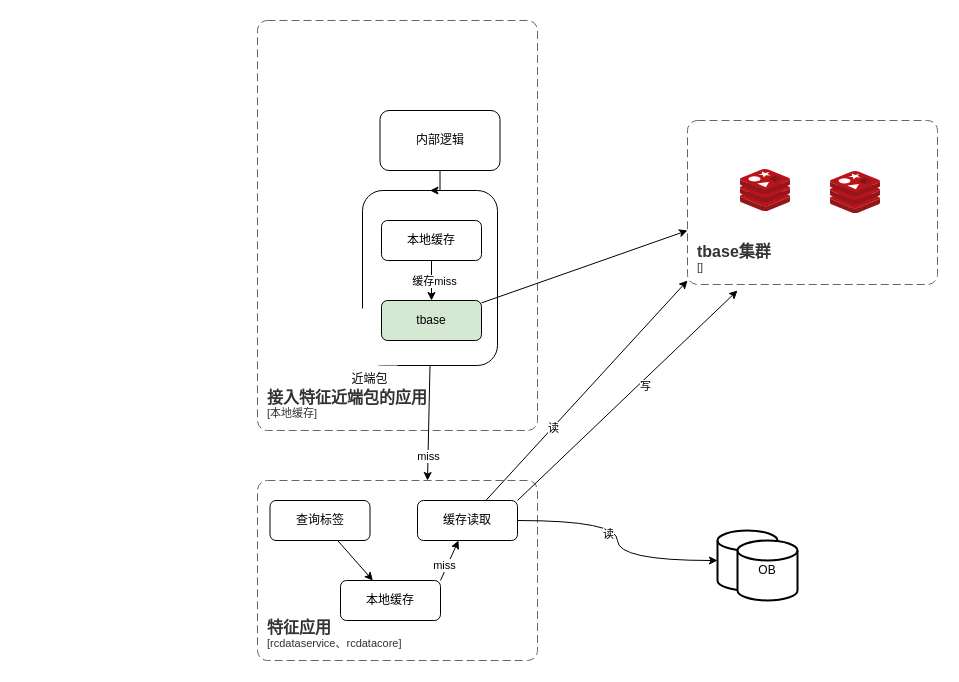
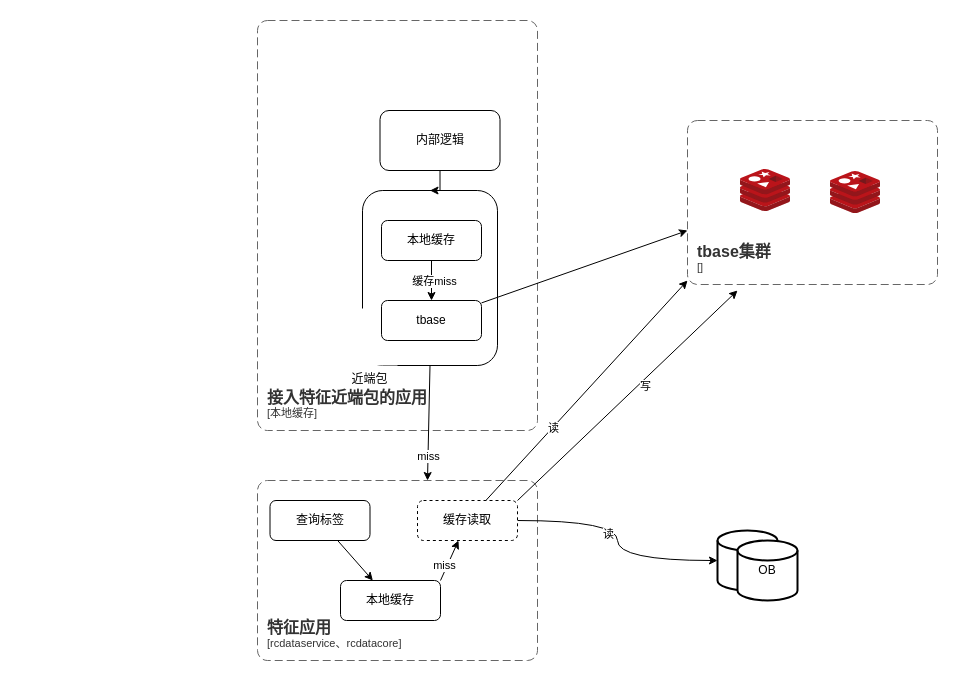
  <mxCell id="0" />
  <mxCell id="1" parent="0" />
  <mxCell id="2" value="" style="group" vertex="1" connectable="0" parent="1"><mxGeometry x="20" y="20" width="917" height="640" as="geometry" /></mxCell>
  <mxCell id="3" value="&lt;font style=&quot;font-size: 16px&quot;&gt;&lt;b&gt;&lt;div style=&quot;text-align: left&quot;&gt;接入特征近端包的应用&lt;/div&gt;&lt;/b&gt;&lt;/font&gt;&lt;div style=&quot;text-align: left&quot;&gt;[本地缓存]&lt;/div&gt;" style="rounded=1;fontSize=11;whiteSpace=wrap;html=1;dashed=1;arcSize=20;fillColor=none;strokeColor=#666666;fontColor=#333333;labelBackgroundColor=none;align=left;verticalAlign=bottom;labelBorderColor=none;spacingTop=0;spacing=10;dashPattern=8 4;metaEdit=1;rotatable=0;perimeter=rectanglePerimeter;noLabel=0;labelPadding=0;allowArrows=0;connectable=0;expand=0;recursiveResize=0;editable=1;pointerEvents=0;absoluteArcSize=1;points=[[0.25,0,0],[0.5,0,0],[0.75,0,0],[1,0.25,0],[1,0.5,0],[1,0.75,0],[0.75,1,0],[0.5,1,0],[0.25,1,0],[0,0.75,0],[0,0.5,0],[0,0.25,0]];" parent="2" vertex="1"><mxGeometry x="237" width="280" height="410" as="geometry" /></mxCell>
  <mxCell id="4" value="内部逻辑" style="rounded=1;whiteSpace=wrap;html=1;" parent="2" vertex="1"><mxGeometry x="359.5" y="90" width="120" height="60" as="geometry" /></mxCell>
  <mxCell id="5" value="" style="rounded=1;whiteSpace=wrap;html=1;" parent="2" vertex="1"><mxGeometry x="342" y="170" width="135" height="175" as="geometry" /></mxCell>
  <mxCell id="6" style="edgeStyle=orthogonalEdgeStyle;rounded=0;orthogonalLoop=1;jettySize=auto;html=1;" parent="2" source="4" target="5" edge="1"><mxGeometry relative="1" as="geometry" /></mxCell>
  <mxCell id="7" value="近端包" style="shape=image;html=1;verticalAlign=top;verticalLabelPosition=bottom;labelBackgroundColor=#ffffff;imageAspect=0;aspect=fixed;image=https://cdn3.iconfinder.com/data/icons/dompicon-glyph-file-format-2/256/file-jar-format-type-128.png;imageBackground=default;" parent="2" vertex="1"><mxGeometry x="320" y="288" width="57" height="57" as="geometry" /></mxCell>
  <mxCell id="8" value="本地缓存" style="rounded=1;whiteSpace=wrap;html=1;" parent="2" vertex="1"><mxGeometry x="361" y="200" width="100" height="40" as="geometry" /></mxCell>
  <mxCell id="9" style="rounded=0;orthogonalLoop=1;jettySize=auto;html=1;" parent="2" source="10" edge="1"><mxGeometry relative="1" as="geometry"><mxPoint x="667" y="210" as="targetPoint" /></mxGeometry></mxCell>
- <mxCell id="10" value="tbase" style="rounded=1;whiteSpace=wrap;html=1;fillColor=#d5e8d4;" parent="2" vertex="1"><mxGeometry x="361" y="280" width="100" height="40" as="geometry" /></mxCell>
+ <mxCell id="10" value="tbase" style="rounded=1;whiteSpace=wrap;html=1;" parent="2" vertex="1"><mxGeometry x="361" y="280" width="100" height="40" as="geometry" /></mxCell>
  <mxCell id="11" style="edgeStyle=orthogonalEdgeStyle;rounded=0;orthogonalLoop=1;jettySize=auto;html=1;entryX=0.5;entryY=0;entryDx=0;entryDy=0;" parent="2" source="8" target="10" edge="1"><mxGeometry relative="1" as="geometry" /></mxCell>
  <mxCell id="12" value="缓存miss" style="edgeLabel;html=1;align=center;verticalAlign=middle;resizable=0;points=[];" parent="11" vertex="1" connectable="0"><mxGeometry x="0.015" y="2" relative="1" as="geometry"><mxPoint as="offset" /></mxGeometry></mxCell>
  <mxCell id="13" value="&lt;font style=&quot;font-size: 16px&quot;&gt;&lt;b&gt;&lt;div style=&quot;text-align: left&quot;&gt;特征应用&lt;/div&gt;&lt;/b&gt;&lt;/font&gt;&lt;div style=&quot;text-align: left&quot;&gt;[rcdataservice、rcdatacore]&lt;/div&gt;" style="rounded=1;fontSize=11;whiteSpace=wrap;html=1;dashed=1;arcSize=20;fillColor=none;strokeColor=#666666;fontColor=#333333;labelBackgroundColor=none;align=left;verticalAlign=bottom;labelBorderColor=none;spacingTop=0;spacing=10;dashPattern=8 4;metaEdit=1;rotatable=0;perimeter=rectanglePerimeter;noLabel=0;labelPadding=0;allowArrows=0;connectable=0;expand=0;recursiveResize=0;editable=1;pointerEvents=0;absoluteArcSize=1;points=[[0.25,0,0],[0.5,0,0],[0.75,0,0],[1,0.25,0],[1,0.5,0],[1,0.75,0],[0.75,1,0],[0.5,1,0],[0.25,1,0],[0,0.75,0],[0,0.5,0],[0,0.25,0]];" parent="2" vertex="1"><mxGeometry x="237" y="460" width="280" height="180" as="geometry" /></mxCell>
  <mxCell id="14" value="本地缓存" style="rounded=1;whiteSpace=wrap;html=1;" parent="2" vertex="1"><mxGeometry x="320" y="560" width="100" height="40" as="geometry" /></mxCell>
  <mxCell id="15" style="rounded=0;orthogonalLoop=1;jettySize=auto;html=1;" parent="2" source="16" target="14" edge="1"><mxGeometry relative="1" as="geometry" /></mxCell>
  <mxCell id="16" value="查询标签" style="rounded=1;whiteSpace=wrap;html=1;" parent="2" vertex="1"><mxGeometry x="249.5" y="480" width="100" height="40" as="geometry" /></mxCell>
  <mxCell id="17" value="" style="group;" parent="2" vertex="1" connectable="0"><mxGeometry x="667" y="100" width="250" height="164" as="geometry" /></mxCell>
  <mxCell id="18" value="" style="image;sketch=0;aspect=fixed;html=1;points=[];align=center;fontSize=12;image=img/lib/mscae/Cache_Redis_Product.svg;" parent="17" vertex="1"><mxGeometry x="53" y="49" width="50" height="42" as="geometry" /></mxCell>
  <mxCell id="19" value="" style="image;sketch=0;aspect=fixed;html=1;points=[];align=center;fontSize=12;image=img/lib/mscae/Cache_Redis_Product.svg;" parent="17" vertex="1"><mxGeometry x="143" y="51" width="50" height="42" as="geometry" /></mxCell>
  <mxCell id="20" value="&lt;font style=&quot;font-size: 16px&quot;&gt;&lt;b&gt;&lt;div style=&quot;text-align: left&quot;&gt;tbase集群&lt;/div&gt;&lt;/b&gt;&lt;/font&gt;&lt;div style=&quot;text-align: left&quot;&gt;[]&lt;/div&gt;" style="rounded=1;fontSize=11;whiteSpace=wrap;html=1;dashed=1;arcSize=20;fillColor=none;strokeColor=#666666;fontColor=#333333;labelBackgroundColor=none;align=left;verticalAlign=bottom;labelBorderColor=none;spacingTop=0;spacing=10;dashPattern=8 4;metaEdit=1;rotatable=0;perimeter=rectanglePerimeter;noLabel=0;labelPadding=0;allowArrows=0;connectable=0;expand=0;recursiveResize=0;editable=1;pointerEvents=0;absoluteArcSize=1;points=[[0.25,0,0],[0.5,0,0],[0.75,0,0],[1,0.25,0],[1,0.5,0],[1,0.75,0],[0.75,1,0],[0.5,1,0],[0.25,1,0],[0,0.75,0],[0,0.5,0],[0,0.25,0]];" parent="17" vertex="1"><mxGeometry width="250" height="164" as="geometry" /></mxCell>
  <mxCell id="21" style="rounded=0;orthogonalLoop=1;jettySize=auto;html=1;exitX=1;exitY=0;exitDx=0;exitDy=0;" parent="2" source="32" edge="1"><mxGeometry relative="1" as="geometry"><mxPoint x="497" y="540" as="sourcePoint" /><mxPoint x="717" y="270" as="targetPoint" /></mxGeometry></mxCell>
  <mxCell id="22" value="写" style="edgeLabel;html=1;align=center;verticalAlign=middle;resizable=0;points=[];" parent="21" vertex="1" connectable="0"><mxGeometry x="0.127" y="-5" relative="1" as="geometry"><mxPoint as="offset" /></mxGeometry></mxCell>
  <mxCell id="23" value="" style="group" parent="2" vertex="1" connectable="0"><mxGeometry x="697" y="510" width="80" height="70" as="geometry" /></mxCell>
  <mxCell id="24" value="" style="strokeWidth=2;html=1;shape=mxgraph.flowchart.database;whiteSpace=wrap;" parent="23" vertex="1"><mxGeometry width="60" height="60" as="geometry" /></mxCell>
  <mxCell id="25" value="OB" style="strokeWidth=2;html=1;shape=mxgraph.flowchart.database;whiteSpace=wrap;" parent="23" vertex="1"><mxGeometry x="20" y="10" width="60" height="60" as="geometry" /></mxCell>
  <mxCell id="26" value="" style="edgeStyle=none;orthogonalLoop=1;jettySize=auto;html=1;rounded=0;exitX=0.5;exitY=1;exitDx=0;exitDy=0;" parent="2" source="5" edge="1"><mxGeometry width="100" relative="1" as="geometry"><mxPoint x="117" y="290" as="sourcePoint" /><mxPoint x="407" y="460" as="targetPoint" /><Array as="points" /></mxGeometry></mxCell>
  <mxCell id="27" value="miss" style="edgeLabel;html=1;align=center;verticalAlign=middle;resizable=0;points=[];" parent="26" vertex="1" connectable="0"><mxGeometry x="0.576" relative="1" as="geometry"><mxPoint as="offset" /></mxGeometry></mxCell>
  <mxCell id="28" style="rounded=0;orthogonalLoop=1;jettySize=auto;html=1;" parent="2" source="32" edge="1"><mxGeometry relative="1" as="geometry"><mxPoint x="667" y="260" as="targetPoint" /></mxGeometry></mxCell>
  <mxCell id="29" value="读" style="edgeLabel;html=1;align=center;verticalAlign=middle;resizable=0;points=[];" parent="28" vertex="1" connectable="0"><mxGeometry x="-0.335" y="-1" relative="1" as="geometry"><mxPoint as="offset" /></mxGeometry></mxCell>
  <mxCell id="30" style="edgeStyle=orthogonalEdgeStyle;rounded=0;orthogonalLoop=1;jettySize=auto;html=1;curved=1;" parent="2" source="32" target="24" edge="1"><mxGeometry relative="1" as="geometry" /></mxCell>
  <mxCell id="31" value="读" style="edgeLabel;html=1;align=center;verticalAlign=middle;resizable=0;points=[];" parent="30" vertex="1" connectable="0"><mxGeometry x="-0.056" y="-10" relative="1" as="geometry"><mxPoint as="offset" /></mxGeometry></mxCell>
- <mxCell id="32" value="缓存读取" style="rounded=1;whiteSpace=wrap;html=1;" parent="2" vertex="1"><mxGeometry x="397" y="480" width="100" height="40" as="geometry" /></mxCell>
+ <mxCell id="32" value="缓存读取" style="rounded=1;whiteSpace=wrap;html=1;dashed=1;" parent="2" vertex="1"><mxGeometry x="397" y="480" width="100" height="40" as="geometry" /></mxCell>
  <mxCell id="33" style="rounded=0;orthogonalLoop=1;jettySize=auto;html=1;exitX=1;exitY=0;exitDx=0;exitDy=0;" parent="2" source="14" target="32" edge="1"><mxGeometry relative="1" as="geometry" /></mxCell>
  <mxCell id="34" value="miss" style="edgeLabel;html=1;align=center;verticalAlign=middle;resizable=0;points=[];" parent="33" vertex="1" connectable="0"><mxGeometry x="-0.274" y="3" relative="1" as="geometry"><mxPoint as="offset" /></mxGeometry></mxCell>
